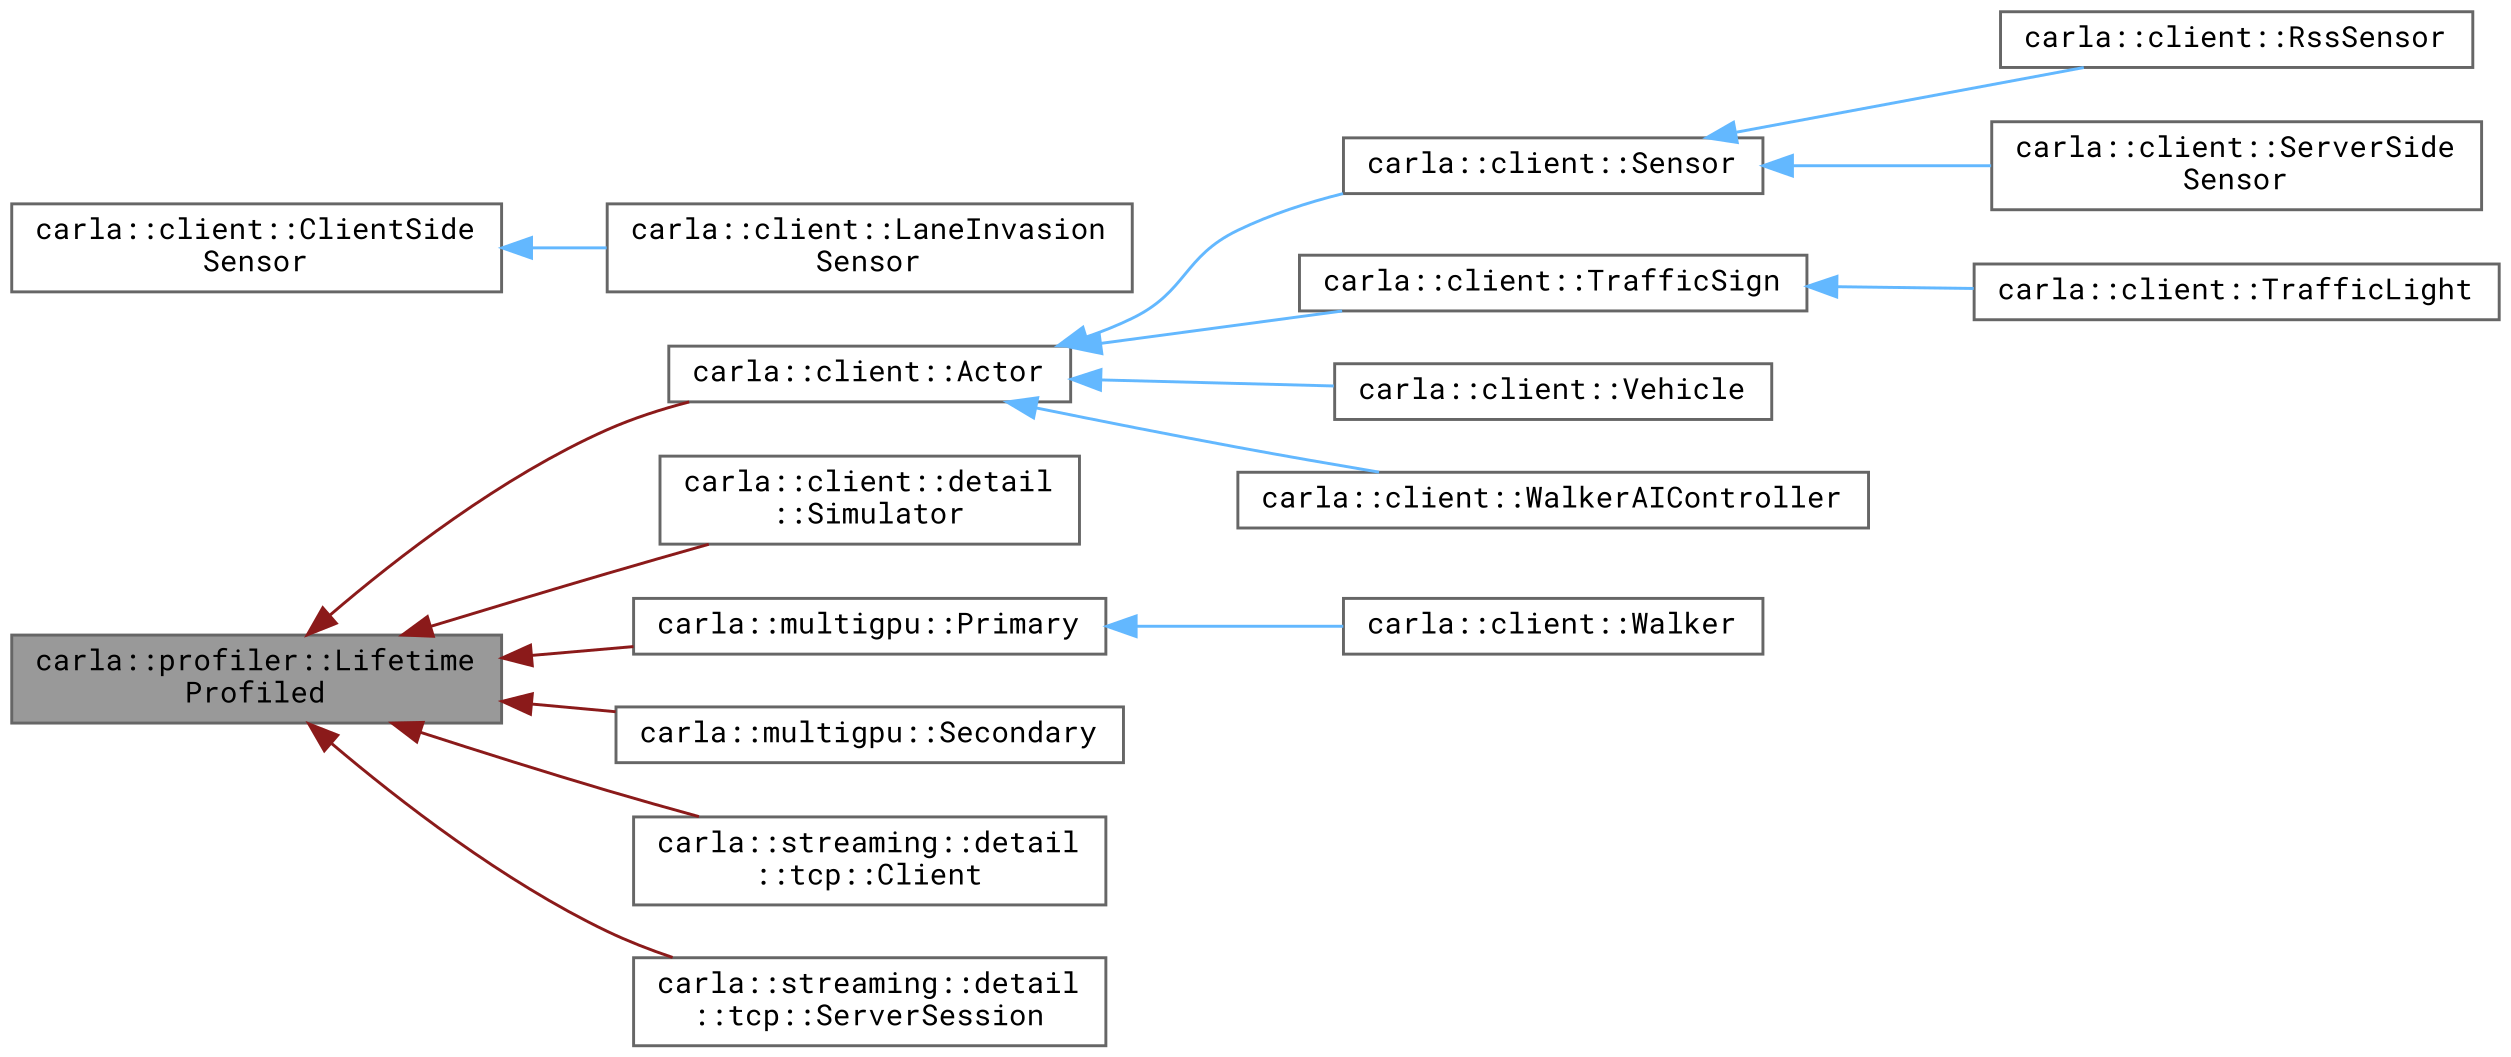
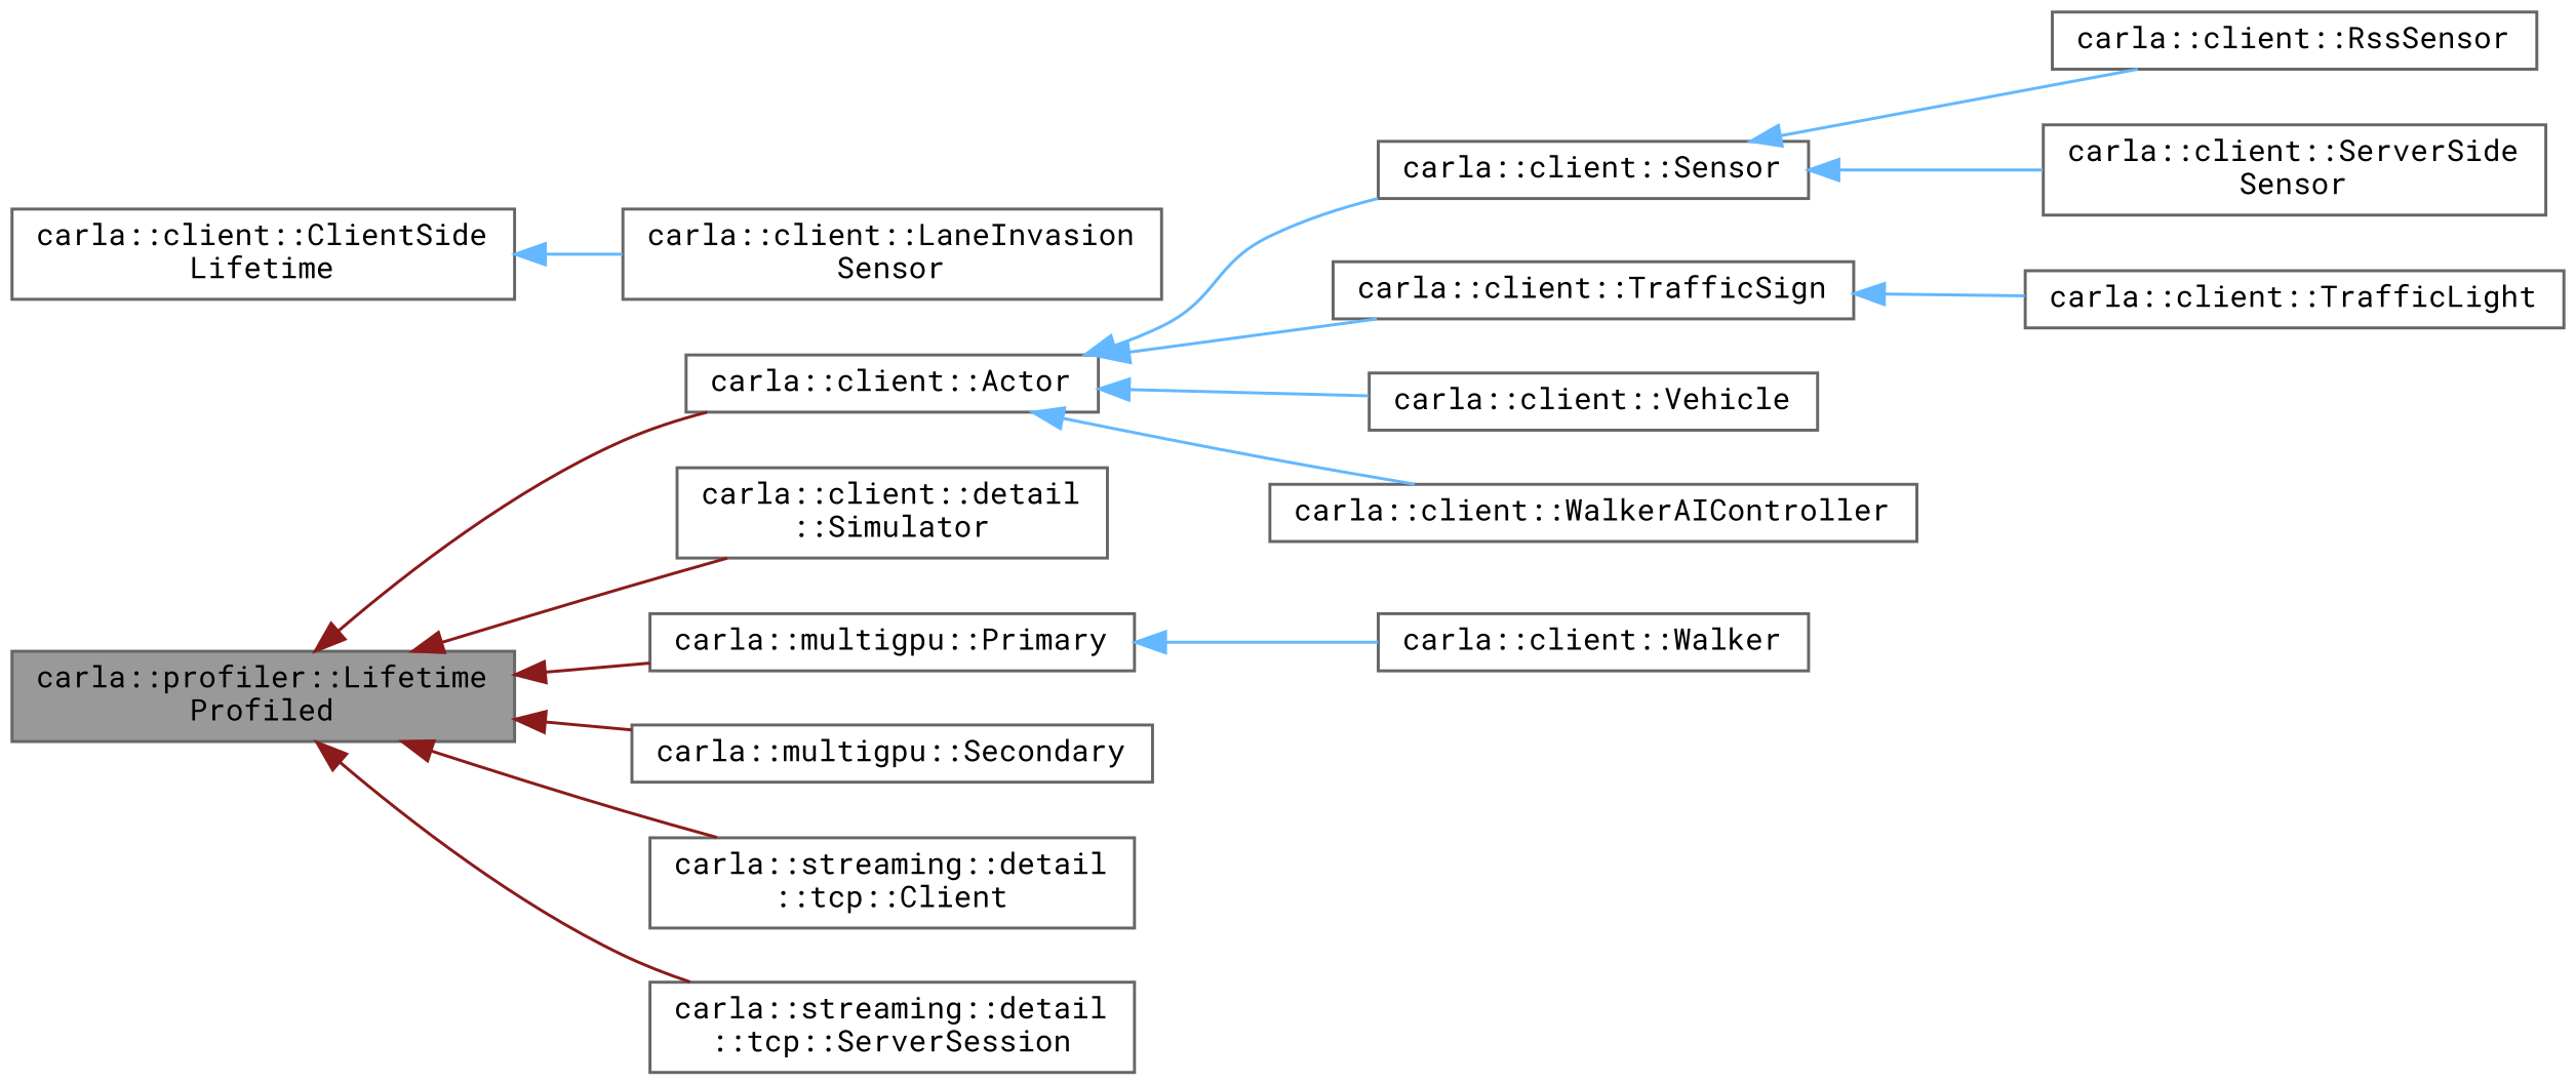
  digraph {
    fontname="Roboto Mono"
    rankdir=LR
    node [color=gray40 fillcolor=white fontname="Roboto Mono" fontsize=10 shape=box style=filled]
    edge [color=steelblue1 dir=back fontname="Roboto Mono" fontsize=10 labelfontname=Helvetica labelfontsize=10 style=solid]
    n1 [fillcolor=grey60 fontcolor=black height=0.2 label="carla::profiler::Lifetime\lProfiled" width=0.4]
    n2 [height=0.2 label="carla::client::Actor" width=0.4]
    n3 [height=0.2 label="carla::client::detail\l::Simulator" width=0.4]
    n4 [height=0.2 label="carla::multigpu::Primary" width=0.4]
    n5 [height=0.2 label="carla::multigpu::Secondary" width=0.4]
    n6 [height=0.2 label="carla::streaming::detail\l::tcp::Client" width=0.4]
    n7 [height=0.2 label="carla::streaming::detail\l::tcp::ServerSession" width=0.4]
    n8 [height=0.2 label="carla::client::Sensor" width=0.4]
    n9 [height=0.2 label="carla::client::TrafficSign" width=0.4]
    n10 [height=0.2 label="carla::client::Vehicle" width=0.4]
    n11 [height=0.2 label="carla::client::WalkerAIController" width=0.4]
    n12 [height=0.2 label="carla::client::Walker" width=0.4]
    n13 [height=0.2 label="carla::client::RssSensor" width=0.4]
    n14 [height=0.2 label="carla::client::ServerSide\lSensor" width=0.4]
    n15 [height=0.2 label="carla::client::TrafficLight" width=0.4]
-   n16 [height=0.2 label="carla::client::ClientSide\lSensor" width=0.4]
+   n16 [height=0.2 label="carla::client::ClientSide\lLifetime" width=0.4]
    n17 [height=0.2 label="carla::client::LaneInvasion\lSensor" width=0.4]
    n1 -> n2 [color=firebrick4]
    n1 -> n3 [color=firebrick4]
    n1 -> n4 [color=firebrick4]
    n1 -> n5 [color=firebrick4]
    n1 -> n6 [color=firebrick4]
    n1 -> n7 [color=firebrick4]
    n2 -> n8
    n2 -> n9
    n2 -> n10
    n2 -> n11
    n4 -> n12
    n8 -> n13
    n8 -> n14
    n9 -> n15
    n16 -> n17
  }
